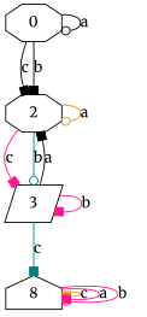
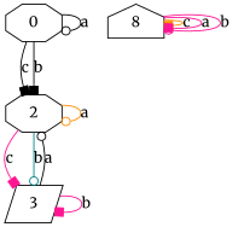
  digraph {
    fontname=Merriweather
    node [fontname=Merriweather shape=octagon]
    edge [arrowhead=box color=black fontname=Merriweather]
    n1 [label=0]
    n2 [label=2]
    n3 [label=3 shape=parallelogram]
    n4 [label=8 shape=house]
    n1 -> n1 [arrowhead=odot label=a]
    n1 -> n2 [label=c]
    n1 -> n2 [label=b]
    n2 -> n2 [arrowhead=odot color=darkorange label=a]
    n2 -> n3 [color=deeppink label=c]
    n2 -> n3 [arrowhead=odot color=teal label=b]
-   n3 -> n2 [label=a]
+   n3 -> n2 [arrowhead=odot label=a]
    n3 -> n3 [color=deeppink label=b]
-   n3 -> n4 [color=teal label=c]
    n4 -> n4 [color=darkorange label=c]
    n4 -> n4 [color=deeppink label=a]
    n4 -> n4 [arrowhead=odot color=deeppink label=b]
  }
